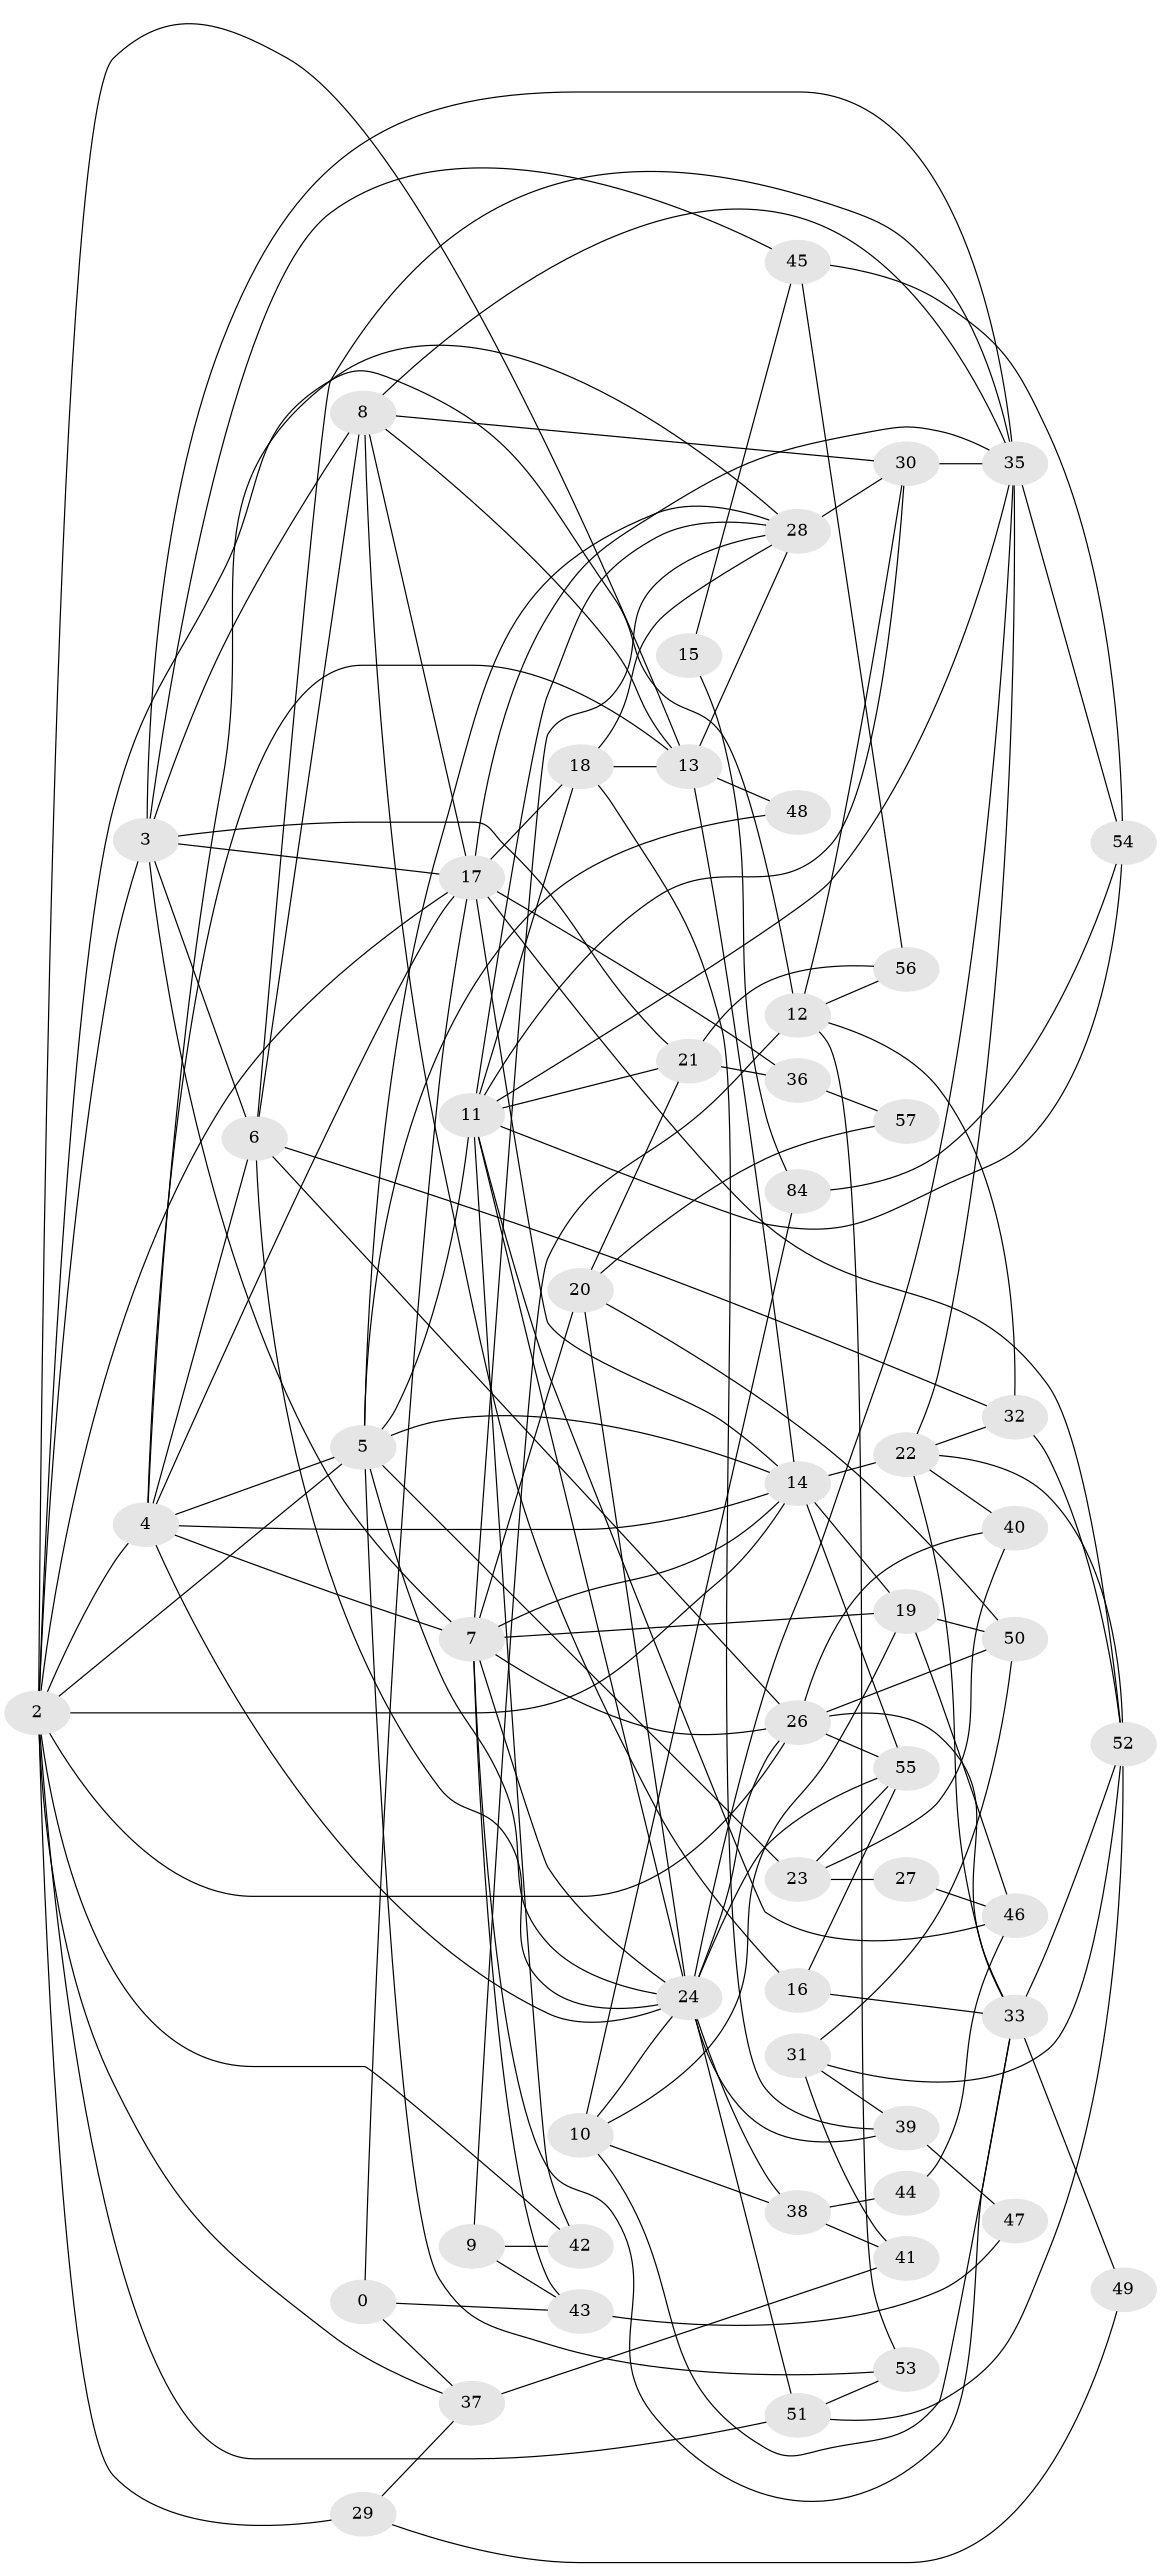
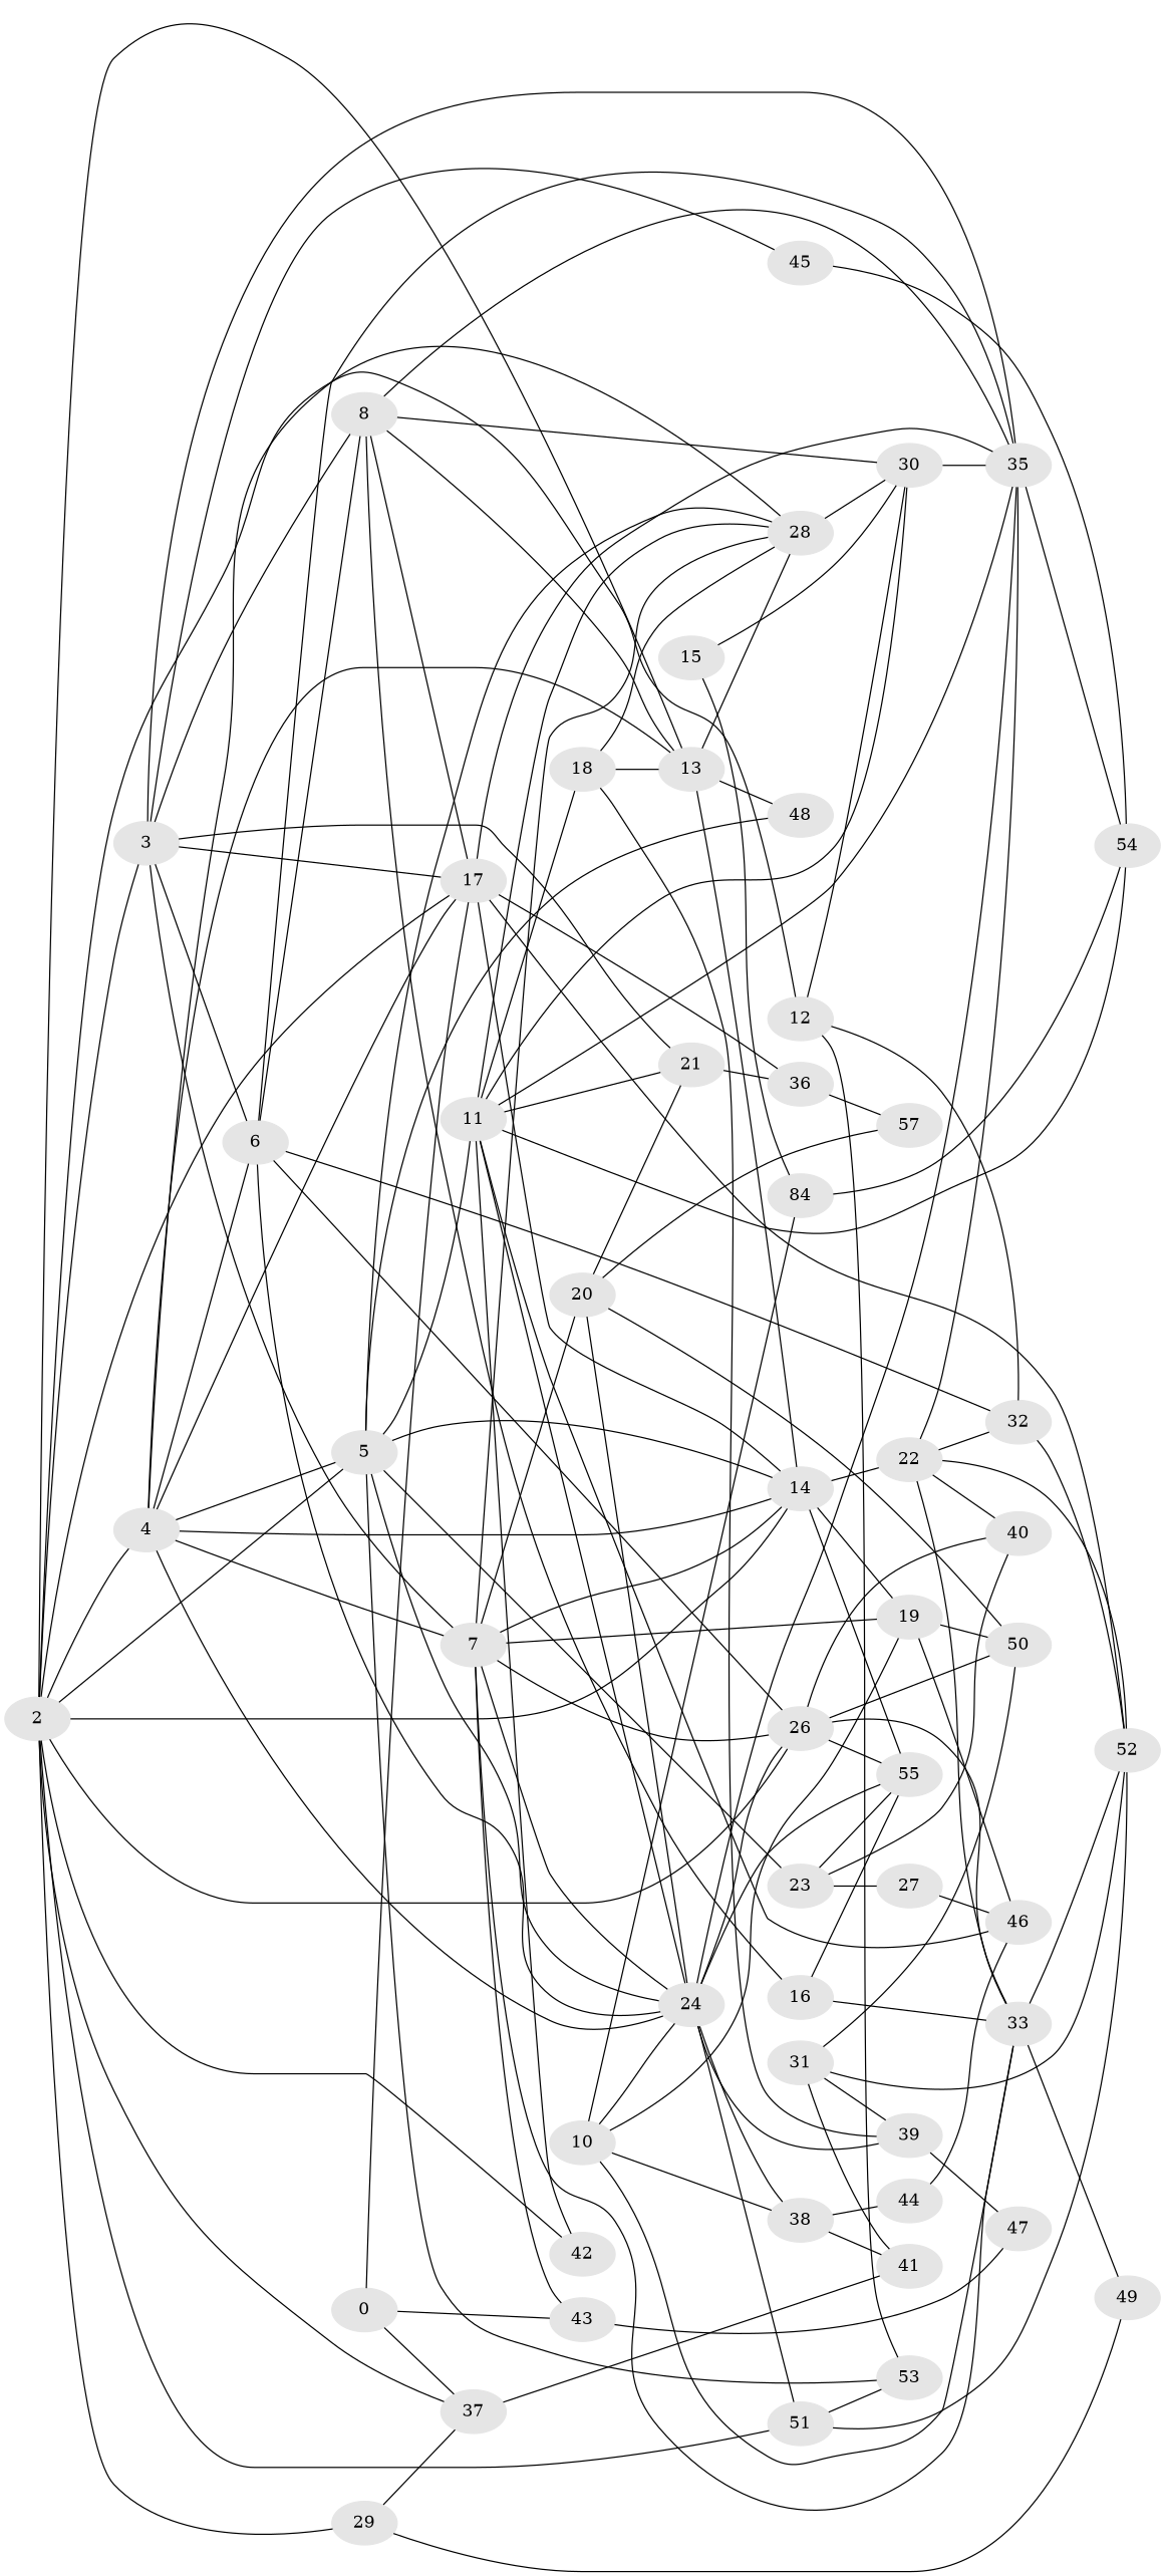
  graph {
    rankdir=LR
    node [color=gray90 style=filled]
    edge [weight=1.0]
    n1 [label=0]
    17
    37
    43
    35
    18
    36
    52
    41
    47
    2
    3
    4
    5
    12
    13
    14
    26
    29
    42
    51
    6
    7
    8
    21
    45
    24
    28
    11
    23
    48
    53
    32
    30
-   56
    19
    22
    55
    33
    50
    40
    49
    20
    16
    54
    38
    39
    46
    27
    57
-   9
    10
    n53 [label=84]
    44
    15
    31
    n1 -- 17
    n1 -- 37
    n1 -- 43
    17 -- 35
-   17 -- 18
    17 -- 36
    17 -- 52
    37 -- 41
    43 -- 47
    35 -- 54
    18 -- 13
    18 -- 28
    18 -- 39
    36 -- 57
    2 -- 17
    2 -- 37
    2 -- 3 [weight=2.0]
    2 -- 4
    2 -- 5
    2 -- 12
    2 -- 13
    2 -- 14 [weight=2.0]
    2 -- 26 [weight=2.0]
    2 -- 29
    2 -- 42
    2 -- 51
    3 -- 17
    3 -- 35 [weight=2.0]
    3 -- 6
    3 -- 7
    3 -- 8
    3 -- 21
    3 -- 45
    4 -- 17
    4 -- 5
    4 -- 13
    4 -- 14 [weight=5.0]
    4 -- 6
    4 -- 7
    4 -- 24
    4 -- 28
    5 -- 14 [weight=3.0]
    5 -- 24
    5 -- 28
    5 -- 11
    5 -- 23
    5 -- 48 [weight=2.0]
    5 -- 53
    12 -- 53
    12 -- 32
    12 -- 30
-   12 -- 56
    13 -- 14
    13 -- 28 [weight=2.0]
    13 -- 48
    14 -- 17 [weight=2.0]
    14 -- 19
    14 -- 22 [weight=3.0]
    14 -- 55
    26 -- 55
    26 -- 33
    26 -- 50
    26 -- 40
    29 -- 37
    29 -- 49
    51 -- 52
    51 -- 53
    6 -- 35 [weight=2.0]
    6 -- 26
    6 -- 8
    6 -- 24
    6 -- 32
    7 -- 43
    7 -- 14
    7 -- 26
    7 -- 24 [weight=3.0]
    7 -- 28
    7 -- 19
    7 -- 33
    7 -- 20
    8 -- 17
    8 -- 35
    8 -- 13
    8 -- 30 [weight=3.0]
    8 -- 16
    21 -- 36
-   21 -- 56
-   45 -- 56
    45 -- 54
    24 -- 35 [weight=2.0]
    24 -- 26 [weight=3.0]
    24 -- 51
    24 -- 55
    24 -- 38
    24 -- 39
    28 -- 30
    11 -- 35
    11 -- 18
    11 -- 42
    11 -- 21
    11 -- 24
    11 -- 28
    11 -- 30
    11 -- 54
    11 -- 46
    23 -- 55
    23 -- 40
    23 -- 27
    32 -- 52
    30 -- 35 [weight=2.0]
    19 -- 50
    19 -- 46
    22 -- 35
    22 -- 52
    22 -- 32 [weight=2.0]
    22 -- 33
    22 -- 40
    33 -- 52
    33 -- 49
    20 -- 21
    20 -- 24
    20 -- 50
    20 -- 57
    16 -- 55
    16 -- 33
    38 -- 41
    38 -- 44
    39 -- 47
    27 -- 46
-   9 -- 43
-   9 -- 12
-   9 -- 42
    10 -- 24
    10 -- 19
    10 -- 33
    10 -- 38
    10 -- n53
    n53 -- 54
    44 -- 46
-   15 -- 45
+   15 -- 30
    15 -- n53
    31 -- 52
    31 -- 41
    31 -- 50
    31 -- 39
  }
